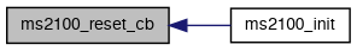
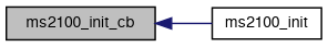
  digraph {
    rankdir=LR
    node [color=black fontname=FreeSans fontsize=10 shape=record style=filled]
-   n1 [fillcolor=grey75 fontcolor=black height=0.2 label=ms2100_reset_cb width=0.4]
+   n1 [fillcolor=grey75 fontcolor=black height=0.2 label=ms2100_init_cb width=0.4]
    n2 [fillcolor=white height=0.2 label=ms2100_init width=0.4]
    n1 -> n2 [color=midnightblue dir=back fontname=FreeSans fontsize=10 labelfontname=FreeSans labelfontsize=10 style=solid]
  }
